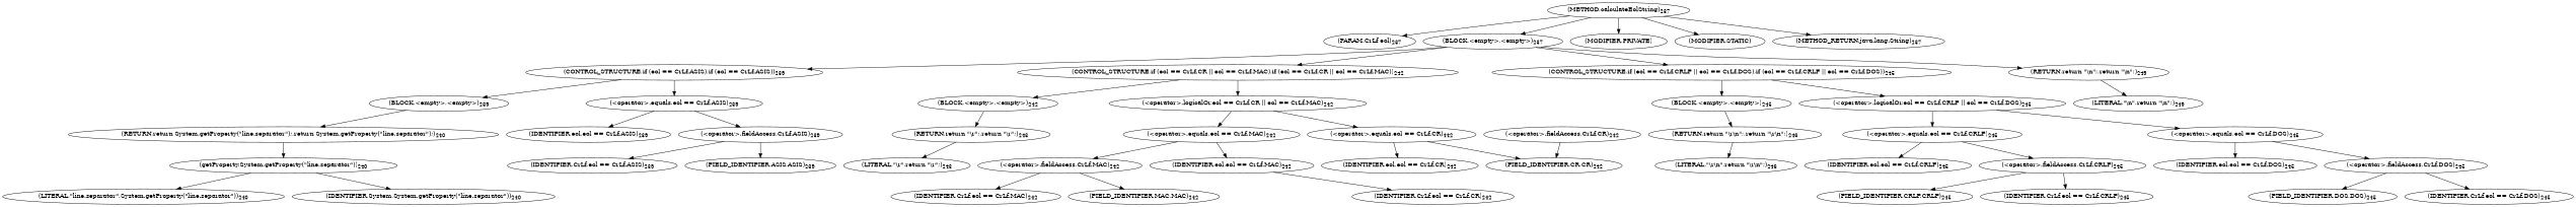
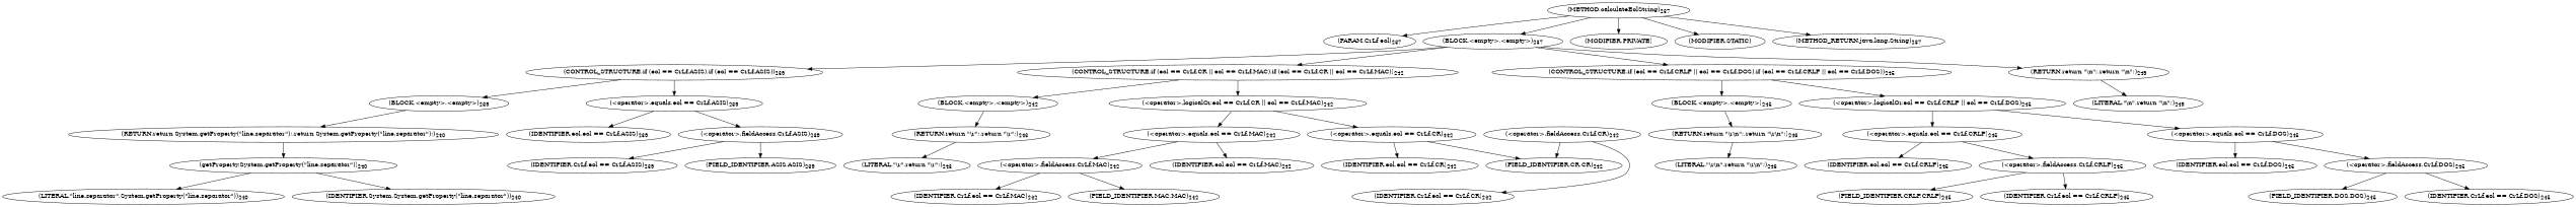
  digraph {
    n1 [label=<(METHOD,calculateEolString)<SUB>237</SUB>>]
    n2 [label=<(PARAM,CrLf eol)<SUB>237</SUB>>]
    n3 [label=<(BLOCK,&lt;empty&gt;,&lt;empty&gt;)<SUB>237</SUB>>]
    n4 [label=<(MODIFIER,PRIVATE)>]
    n5 [label=<(MODIFIER,STATIC)>]
    n6 [label=<(METHOD_RETURN,java.lang.String)<SUB>237</SUB>>]
    n7 [label=<(CONTROL_STRUCTURE,if (eol == CrLf.ASIS),if (eol == CrLf.ASIS))<SUB>239</SUB>>]
    n8 [label=<(CONTROL_STRUCTURE,if (eol == CrLf.CR || eol == CrLf.MAC),if (eol == CrLf.CR || eol == CrLf.MAC))<SUB>242</SUB>>]
    n9 [label=<(CONTROL_STRUCTURE,if (eol == CrLf.CRLF || eol == CrLf.DOS),if (eol == CrLf.CRLF || eol == CrLf.DOS))<SUB>245</SUB>>]
    n10 [label=<(RETURN,return &quot;\n&quot;;,return &quot;\n&quot;;)<SUB>249</SUB>>]
    n11 [label=<(&lt;operator&gt;.equals,eol == CrLf.ASIS)<SUB>239</SUB>>]
    n12 [label=<(BLOCK,&lt;empty&gt;,&lt;empty&gt;)<SUB>239</SUB>>]
    n13 [label=<(&lt;operator&gt;.logicalOr,eol == CrLf.CR || eol == CrLf.MAC)<SUB>242</SUB>>]
    n14 [label=<(BLOCK,&lt;empty&gt;,&lt;empty&gt;)<SUB>242</SUB>>]
    n15 [label=<(&lt;operator&gt;.logicalOr,eol == CrLf.CRLF || eol == CrLf.DOS)<SUB>245</SUB>>]
    n16 [label=<(BLOCK,&lt;empty&gt;,&lt;empty&gt;)<SUB>245</SUB>>]
    n17 [label=<(LITERAL,&quot;\n&quot;,return &quot;\n&quot;;)<SUB>249</SUB>>]
    n18 [label=<(IDENTIFIER,eol,eol == CrLf.ASIS)<SUB>239</SUB>>]
    n19 [label=<(&lt;operator&gt;.fieldAccess,CrLf.ASIS)<SUB>239</SUB>>]
    n20 [label=<(RETURN,return System.getProperty(&quot;line.separator&quot;);,return System.getProperty(&quot;line.separator&quot;);)<SUB>240</SUB>>]
    n21 [label=<(IDENTIFIER,CrLf,eol == CrLf.ASIS)<SUB>239</SUB>>]
    n22 [label=<(FIELD_IDENTIFIER,ASIS,ASIS)<SUB>239</SUB>>]
    n23 [label=<(getProperty,System.getProperty(&quot;line.separator&quot;))<SUB>240</SUB>>]
    n24 [label=<(IDENTIFIER,System,System.getProperty(&quot;line.separator&quot;))<SUB>240</SUB>>]
    n25 [label=<(LITERAL,&quot;line.separator&quot;,System.getProperty(&quot;line.separator&quot;))<SUB>240</SUB>>]
    n26 [label=<(&lt;operator&gt;.equals,eol == CrLf.CR)<SUB>442</SUB>>]
    n27 [label=<(&lt;operator&gt;.equals,eol == CrLf.MAC)<SUB>242</SUB>>]
    n28 [label=<(RETURN,return &quot;\r&quot;;,return &quot;\r&quot;;)<SUB>243</SUB>>]
    n29 [label=<(IDENTIFIER,eol,eol == CrLf.CR)<SUB>242</SUB>>]
    n30 [label=<(FIELD_IDENTIFIER,CR,CR)<SUB>242</SUB>>]
    n31 [label=<(IDENTIFIER,eol,eol == CrLf.MAC)<SUB>242</SUB>>]
    n32 [label=<(&lt;operator&gt;.fieldAccess,CrLf.MAC)<SUB>242</SUB>>]
    n33 [label=<(&lt;operator&gt;.fieldAccess,CrLf.CR)<SUB>242</SUB>>]
    n34 [label=<(IDENTIFIER,CrLf,eol == CrLf.CR)<SUB>242</SUB>>]
    n35 [label=<(IDENTIFIER,CrLf,eol == CrLf.MAC)<SUB>242</SUB>>]
    n36 [label=<(FIELD_IDENTIFIER,MAC,MAC)<SUB>242</SUB>>]
    n37 [label=<(LITERAL,&quot;\r&quot;,return &quot;\r&quot;;)<SUB>243</SUB>>]
    n38 [label=<(&lt;operator&gt;.equals,eol == CrLf.CRLF)<SUB>245</SUB>>]
    n39 [label=<(&lt;operator&gt;.equals,eol == CrLf.DOS)<SUB>245</SUB>>]
    n40 [label=<(RETURN,return &quot;\r\n&quot;;,return &quot;\r\n&quot;;)<SUB>246</SUB>>]
    n41 [label=<(IDENTIFIER,eol,eol == CrLf.CRLF)<SUB>245</SUB>>]
    n42 [label=<(&lt;operator&gt;.fieldAccess,CrLf.CRLF)<SUB>245</SUB>>]
    n43 [label=<(IDENTIFIER,eol,eol == CrLf.DOS)<SUB>245</SUB>>]
    n44 [label=<(&lt;operator&gt;.fieldAccess,CrLf.DOS)<SUB>245</SUB>>]
    n45 [label=<(IDENTIFIER,CrLf,eol == CrLf.CRLF)<SUB>245</SUB>>]
    n46 [label=<(FIELD_IDENTIFIER,CRLF,CRLF)<SUB>245</SUB>>]
    n47 [label=<(IDENTIFIER,CrLf,eol == CrLf.DOS)<SUB>245</SUB>>]
    n48 [label=<(FIELD_IDENTIFIER,DOS,DOS)<SUB>245</SUB>>]
    n49 [label=<(LITERAL,&quot;\r\n&quot;,return &quot;\r\n&quot;;)<SUB>246</SUB>>]
    n1 -> n2
    n1 -> n3
    n1 -> n4
    n1 -> n5
    n1 -> n6
    n3 -> n7
    n3 -> n8
    n3 -> n9
    n3 -> n10
    n7 -> n11
    n7 -> n12
    n8 -> n13
    n8 -> n14
    n9 -> n15
    n9 -> n16
    n10 -> n17
    n11 -> n18
    n11 -> n19
    n12 -> n20
    n13 -> n26
    n13 -> n27
    n14 -> n28
    n15 -> n38
    n15 -> n39
    n16 -> n40
    n19 -> n21
    n19 -> n22
    n20 -> n23
    n23 -> n24
    n23 -> n25
    n26 -> n29
    n26 -> n30
    n27 -> n31
    n27 -> n32
    n28 -> n37
    n32 -> n35
    n32 -> n36
    n33 -> n30
-   n31 -> n34
+   n33 -> n34
    n38 -> n41
    n38 -> n42
    n39 -> n43
    n39 -> n44
    n40 -> n49
    n42 -> n45
    n42 -> n46
    n44 -> n47
    n44 -> n48
  }
